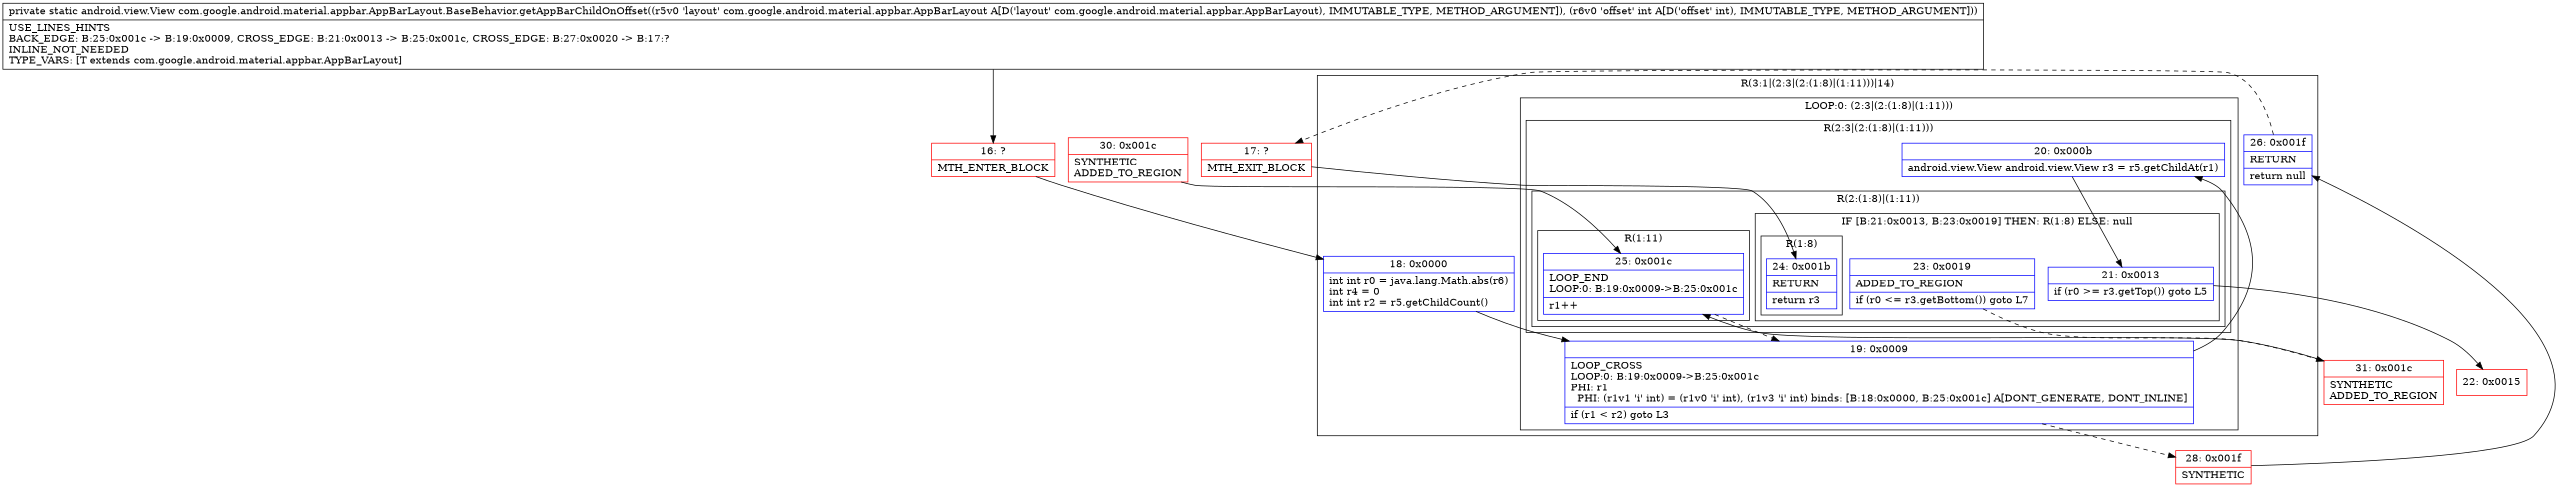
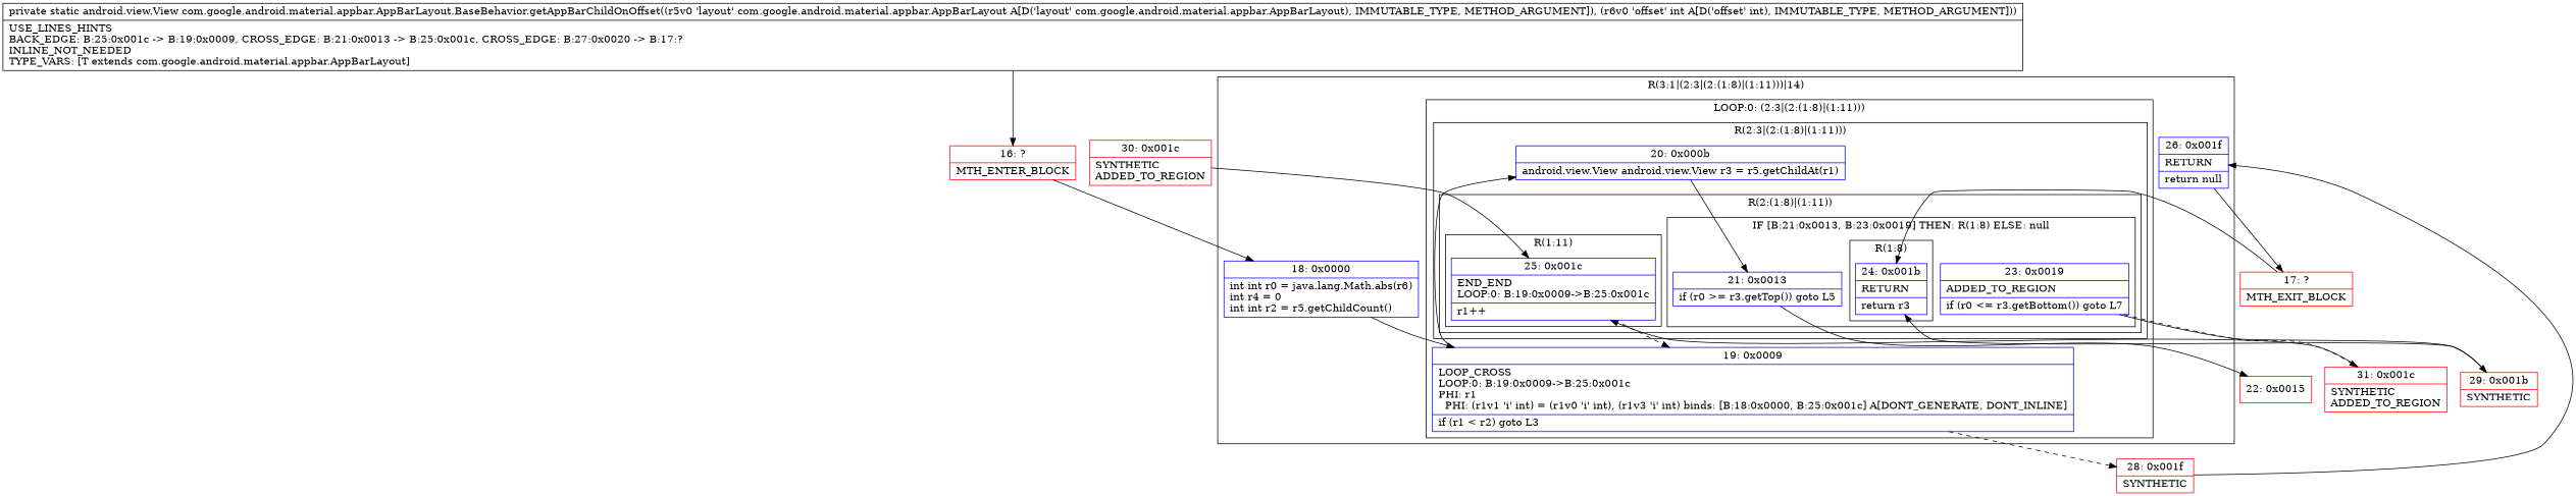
  digraph {
    node [color=blue shape=record]
    n1 [label="{24\:\ 0x001b|RETURN\l|return r3\l}"]
    n2 [label="{21\:\ 0x0013|if (r0 \>= r3.getTop()) goto L5\l}"]
    n3 [label="{23\:\ 0x0019|ADDED_TO_REGION\l|if (r0 \<= r3.getBottom()) goto L7\l}"]
-   n4 [label="{25\:\ 0x001c|LOOP_END\lLOOP:0: B:19:0x0009\-\>B:25:0x001c\l|r1++\l}"]
+   n4 [label="{25\:\ 0x001c|END_END\lLOOP:0: B:19:0x0009\-\>B:25:0x001c\l|r1++\l}"]
    n5 [label="{20\:\ 0x000b|android.view.View android.view.View r3 = r5.getChildAt(r1)\l}"]
    n6 [label="{19\:\ 0x0009|LOOP_CROSS\lLOOP:0: B:19:0x0009\-\>B:25:0x001c\lPHI: r1 \l  PHI: (r1v1 'i' int) = (r1v0 'i' int), (r1v3 'i' int) binds: [B:18:0x0000, B:25:0x001c] A[DONT_GENERATE, DONT_INLINE]\l|if (r1 \< r2) goto L3\l}"]
    n7 [label="{18\:\ 0x0000|int int r0 = java.lang.Math.abs(r6)\lint r4 = 0\lint int r2 = r5.getChildCount()\l}"]
    n8 [label="{26\:\ 0x001f|RETURN\l|return null\l}"]
    n9 [color=red label="{22\:\ 0x0015}"]
+   n10 [color=red label="{29\:\ 0x001b|SYNTHETIC\l}"]
    n11 [color=red label="{31\:\ 0x001c|SYNTHETIC\lADDED_TO_REGION\l}"]
    n12 [color=red label="{28\:\ 0x001f|SYNTHETIC\l}"]
    n13 [color=red label="{17\:\ ?|MTH_EXIT_BLOCK\l}"]
    n14 [color=red label="{30\:\ 0x001c|SYNTHETIC\lADDED_TO_REGION\l}"]
    n15 [color=red label="{16\:\ ?|MTH_ENTER_BLOCK\l}"]
    n16 [label="{private static android.view.View com.google.android.material.appbar.AppBarLayout.BaseBehavior.getAppBarChildOnOffset((r5v0 'layout' com.google.android.material.appbar.AppBarLayout A[D('layout' com.google.android.material.appbar.AppBarLayout), IMMUTABLE_TYPE, METHOD_ARGUMENT]), (r6v0 'offset' int A[D('offset' int), IMMUTABLE_TYPE, METHOD_ARGUMENT]))  | USE_LINES_HINTS\lBACK_EDGE: B:25:0x001c \-\> B:19:0x0009, CROSS_EDGE: B:21:0x0013 \-\> B:25:0x001c, CROSS_EDGE: B:27:0x0020 \-\> B:17:?\lINLINE_NOT_NEEDED\lTYPE_VARS: [T extends com.google.android.material.appbar.AppBarLayout]\l}" color=""]
    subgraph cluster_1 {
      label="R(3:1|(2:3|(2:(1:8)|(1:11)))|14)"
      n7
      n8
      subgraph cluster_2 {
        label="LOOP:0: (2:3|(2:(1:8)|(1:11)))"
        n6
        subgraph cluster_3 {
          label="R(2:3|(2:(1:8)|(1:11)))"
          n5
          subgraph cluster_4 {
            label="R(2:(1:8)|(1:11))"
            subgraph cluster_5 {
              label="IF [B:21:0x0013, B:23:0x0019] THEN: R(1:8) ELSE: null"
              n2
              n3
              subgraph cluster_6 {
                label="R(1:8)"
                n1
              }
            }
            subgraph cluster_7 {
              label="R(1:11)"
              n4
            }
          }
        }
      }
    }
    n2 -> n9
+   n3 -> n10
    n3 -> n11 [style=dashed]
    n4 -> n6 [style=dashed]
    n5 -> n2
    n6 -> n5
    n6 -> n12 [style=dashed]
    n7 -> n6
-   n8 -> n13 [style=dashed]
+   n8 -> n13
+   n10 -> n1
    n11 -> n4
    n12 -> n8
    n13 -> n1
    n14 -> n4
    n15 -> n7
    n16 -> n15
  }
